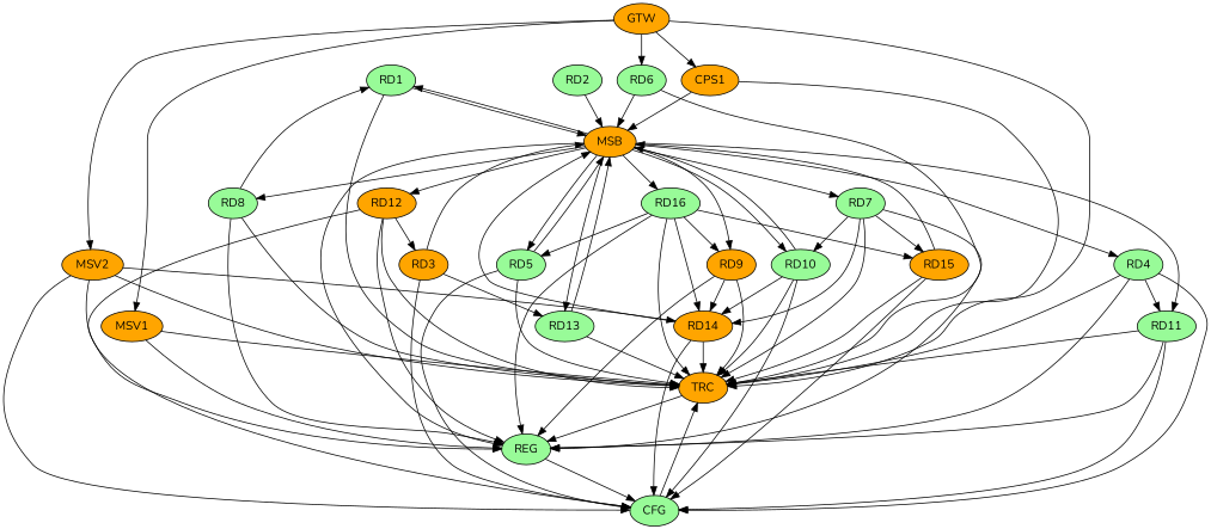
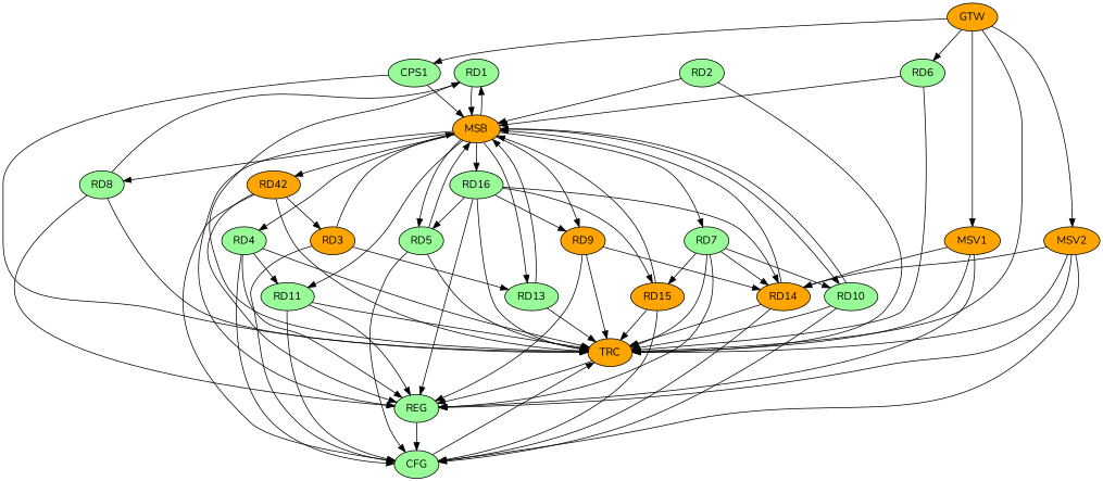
  strict digraph {
    fontname=Nunito
    node [fillcolor=palegreen fontname=Nunito style=filled]
    edge [fontname=Nunito]
    n1 [label=RD1]
    n2 [fillcolor=orange label=MSB]
    n3 [fillcolor=orange label=TRC]
    n4 [label=RD4]
    n5 [label=RD11]
    n6 [label=REG]
    n7 [label=RD5]
    n8 [label=RD7]
    n9 [label=RD10]
    n10 [label=RD8]
    n11 [fillcolor=orange label=RD9]
-   n12 [fillcolor=orange label=RD12]
+   n12 [fillcolor=orange label=RD42]
    n13 [label=RD13]
    n14 [label=RD16]
    n15 [label=RD2]
    n16 [fillcolor=orange label=RD3]
    n17 [label=CFG]
    n18 [label=RD6]
    n19 [fillcolor=orange label=RD14]
    n20 [fillcolor=orange label=RD15]
-   n21 [fillcolor=orange label=CPS1]
+   n21 [label=CPS1]
    n22 [fillcolor=orange label=GTW]
    n23 [fillcolor=orange label=MSV1]
    n24 [fillcolor=orange label=MSV2]
    n1 -> n2
    n1 -> n3
    n2 -> n1
    n2 -> n4
    n2 -> n5
    n2 -> n6
    n2 -> n7
    n2 -> n8
    n2 -> n9
    n2 -> n10
    n2 -> n11
    n2 -> n12
    n2 -> n13
    n2 -> n14
    n3 -> n6
    n4 -> n3
    n4 -> n5
    n4 -> n6
    n4 -> n17
    n5 -> n3
    n5 -> n6
    n5 -> n17
    n6 -> n17
    n7 -> n2
    n7 -> n3
    n7 -> n17
    n8 -> n3
    n8 -> n6
    n8 -> n9
    n8 -> n19
    n8 -> n20
    n9 -> n2
    n9 -> n3
    n9 -> n17
    n10 -> n1
    n10 -> n3
    n10 -> n6
    n11 -> n3
    n11 -> n6
    n11 -> n19
    n12 -> n3
    n12 -> n6
    n12 -> n16
    n12 -> n17
    n13 -> n2
    n13 -> n3
    n14 -> n3
    n14 -> n6
    n14 -> n7
    n14 -> n11
    n14 -> n19
    n14 -> n20
    n15 -> n2
+   n15 -> n3
    n16 -> n2
    n16 -> n13
    n16 -> n17
    n17 -> n3
    n18 -> n2
    n18 -> n3
    n19 -> n2
    n19 -> n3
    n19 -> n17
    n20 -> n2
    n20 -> n3
    n20 -> n17
    n21 -> n2
    n21 -> n3
    n22 -> n3
    n22 -> n18
    n22 -> n21
    n22 -> n23
    n22 -> n24
    n23 -> n3
    n23 -> n6
-   n9 -> n19
+   n23 -> n19
    n24 -> n3
    n24 -> n6
    n24 -> n17
    n24 -> n19
  }
